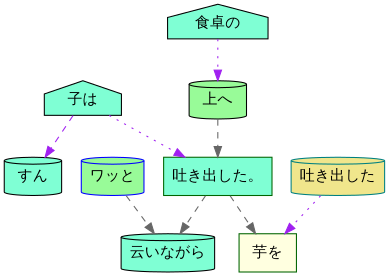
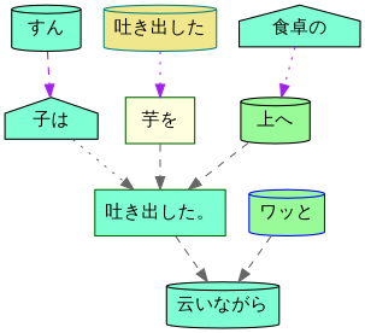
  digraph {
    node [color=black fillcolor=aquamarine shape=cylinder style=filled]
    edge [color=gray40 style=dashed]
    n1 [label="すん"]
    n2 [label="子は" shape=house]
    n3 [color=darkgreen label="吐き出した。" shape=box]
    n4 [label="云いながら"]
    n5 [color=blue fillcolor=palegreen label="ワッと"]
    n6 [color=teal fillcolor=khaki label="吐き出した"]
    n7 [color=darkgreen fillcolor=lightyellow label="芋を" shape=box]
    n8 [label="食卓の" shape=house]
    n9 [fillcolor=palegreen label="上へ"]
-   n2 -> n1 [color=purple]
-   n2 -> n3 [color=purple style=dotted]
+   n1 -> n2 [color=purple]
+   n2 -> n3 [style=dotted]
    n3 -> n4
    n5 -> n4
    n6 -> n7 [color=purple style=dotted]
-   n3 -> n7
+   n7 -> n3
    n8 -> n9 [color=purple style=dotted]
    n9 -> n3
  }
